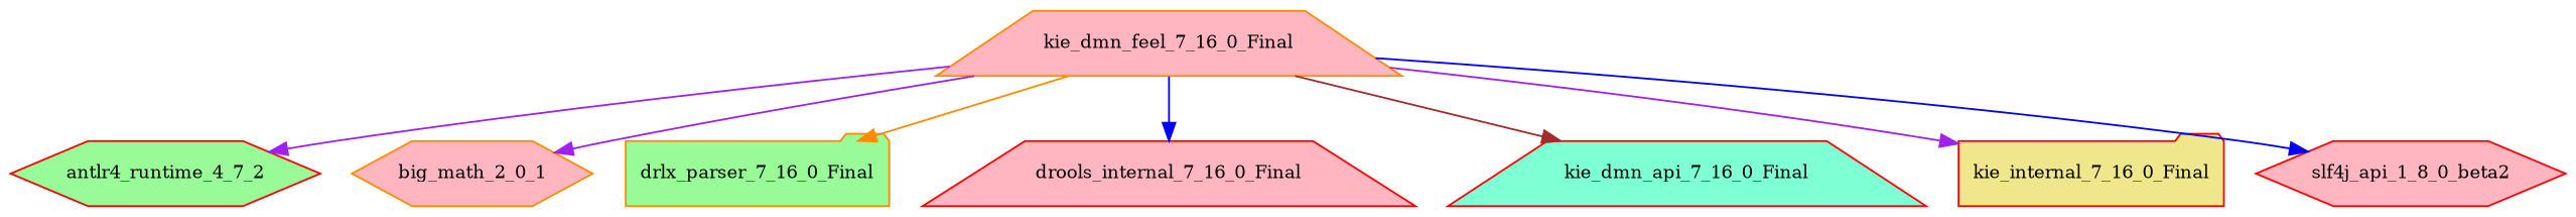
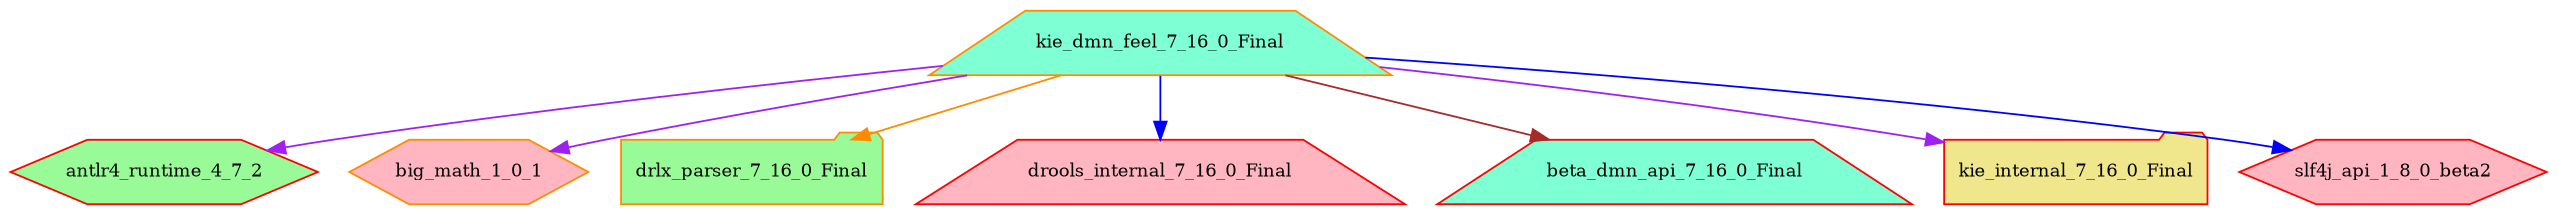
  digraph {
    node [color=red fillcolor=lightpink fontsize=10.0 shape=trapezium style=filled]
    edge [color=purple]
-   kie_dmn_feel_7_16_0_Final [color=darkorange]
+   kie_dmn_feel_7_16_0_Final [color=darkorange fillcolor=aquamarine]
    antlr4_runtime_4_7_2 [fillcolor=palegreen shape=hexagon]
-   big_math_2_0_1 [color=darkorange shape=hexagon]
+   big_math_2_0_1 [color=darkorange shape=hexagon label=big_math_1_0_1]
    drlx_parser_7_16_0_Final [color=darkorange fillcolor=palegreen shape=folder]
    n5 [label=drools_internal_7_16_0_Final]
-   kie_dmn_api_7_16_0_Final [fillcolor=aquamarine]
+   kie_dmn_api_7_16_0_Final [fillcolor=aquamarine label=beta_dmn_api_7_16_0_Final]
    kie_internal_7_16_0_Final [fillcolor=khaki shape=folder]
    slf4j_api_1_8_0_beta2 [shape=hexagon]
    kie_dmn_feel_7_16_0_Final -> antlr4_runtime_4_7_2
    kie_dmn_feel_7_16_0_Final -> big_math_2_0_1
    kie_dmn_feel_7_16_0_Final -> drlx_parser_7_16_0_Final [color=darkorange]
    kie_dmn_feel_7_16_0_Final -> n5 [color=blue]
    kie_dmn_feel_7_16_0_Final -> kie_dmn_api_7_16_0_Final [color=brown]
    kie_dmn_feel_7_16_0_Final -> kie_internal_7_16_0_Final
    kie_dmn_feel_7_16_0_Final -> slf4j_api_1_8_0_beta2 [color=blue]
  }
